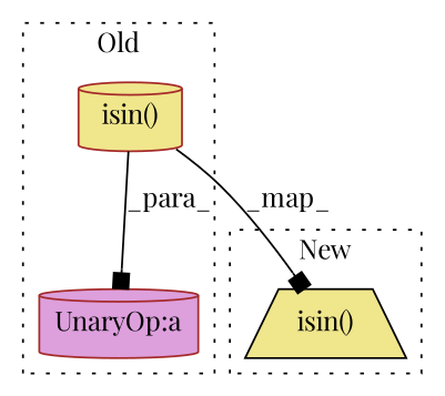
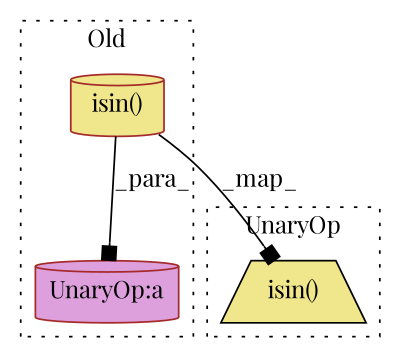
  digraph {
    fontname="Playfair Display"
    node [a=75 l="8,1" shape=cylinder style=filled fillcolor=khaki color=brown fontname="Playfair Display"]
    edge [style=solid arrowhead=box fontname="Playfair Display"]
    n1 [label="isin()" s="5469,5514"]
    n2 [a=61 l=47 label="UnaryOp:a" s=5468 fillcolor=plum]
    n3 [label="isin()" s="6123,6155" shape=trapezium color=black]
    subgraph cluster_1 {
      label=Old
      style=dotted
      n1
      n2
    }
    subgraph cluster_2 {
-     label=New
+     label=UnaryOp
      style=dotted
      n3
    }
    n1 -> n2 [label=_para_]
    n1 -> n3 [label=_map_]
  }
